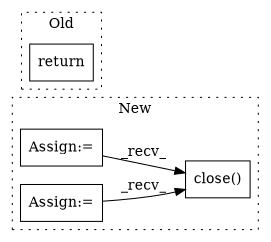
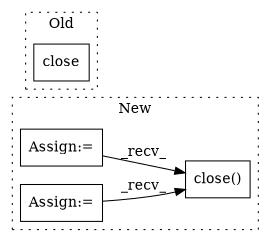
  digraph {
    rankdir=LR
    node [a=68 l=3 shape=box]
    n1 [a=75 l=12 label="close()" s=6386]
    n2 [label="Assign:=" s=5880]
    n3 [label="Assign:=" s=5408]
-   n4 [a=93 l=6 label=return s=5463]
+   n4 [a=93 l=6 label=close s=5463]
    subgraph cluster_1 {
      label=New
      style=dotted
      n1
      n2
      n3
    }
    subgraph cluster_2 {
      label=Old
      style=dotted
      n4
    }
    n2 -> n1 [label=_recv_]
    n3 -> n1 [label=_recv_]
  }
